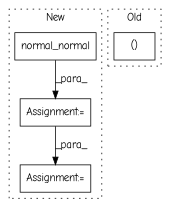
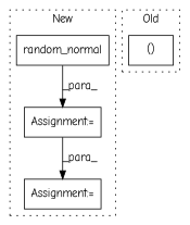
  digraph {
    fontname="Comic Neue"
    node [a=7 l=1 shape=box fontname="Comic Neue"]
    edge [fontname="Comic Neue"]
-   n1 [a=32 l="21,2" label=normal_normal s="3668,3738"]
+   n1 [a=32 l="21,2" label=random_normal s="3668,3738"]
    n2 [label="Assignment:=" s=3795]
    n3 [label="Assignment:=" s=3656]
    n4 [a=106 l=63 label="()" s=1045]
    subgraph cluster_1 {
      label=New
      style=dotted
      n1
      n2
      n3
    }
    subgraph cluster_2 {
      label=Old
      style=dotted
      n4
    }
    n1 -> n3 [label=_para_]
    n3 -> n2 [label=_para_]
  }
